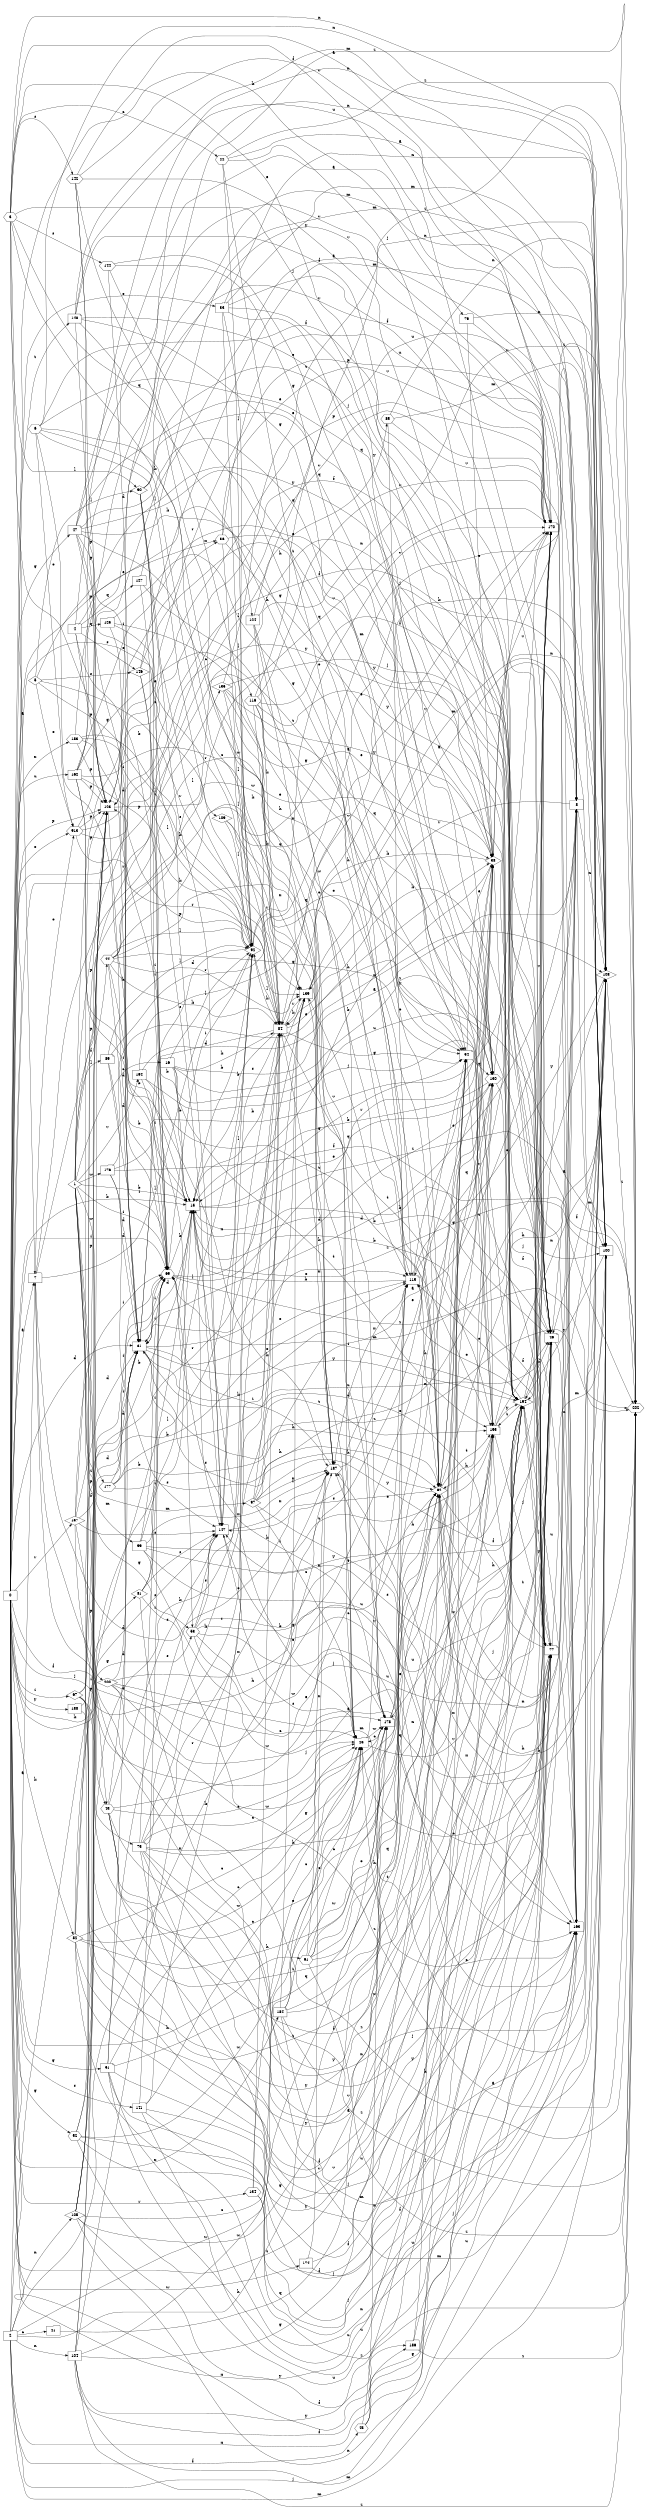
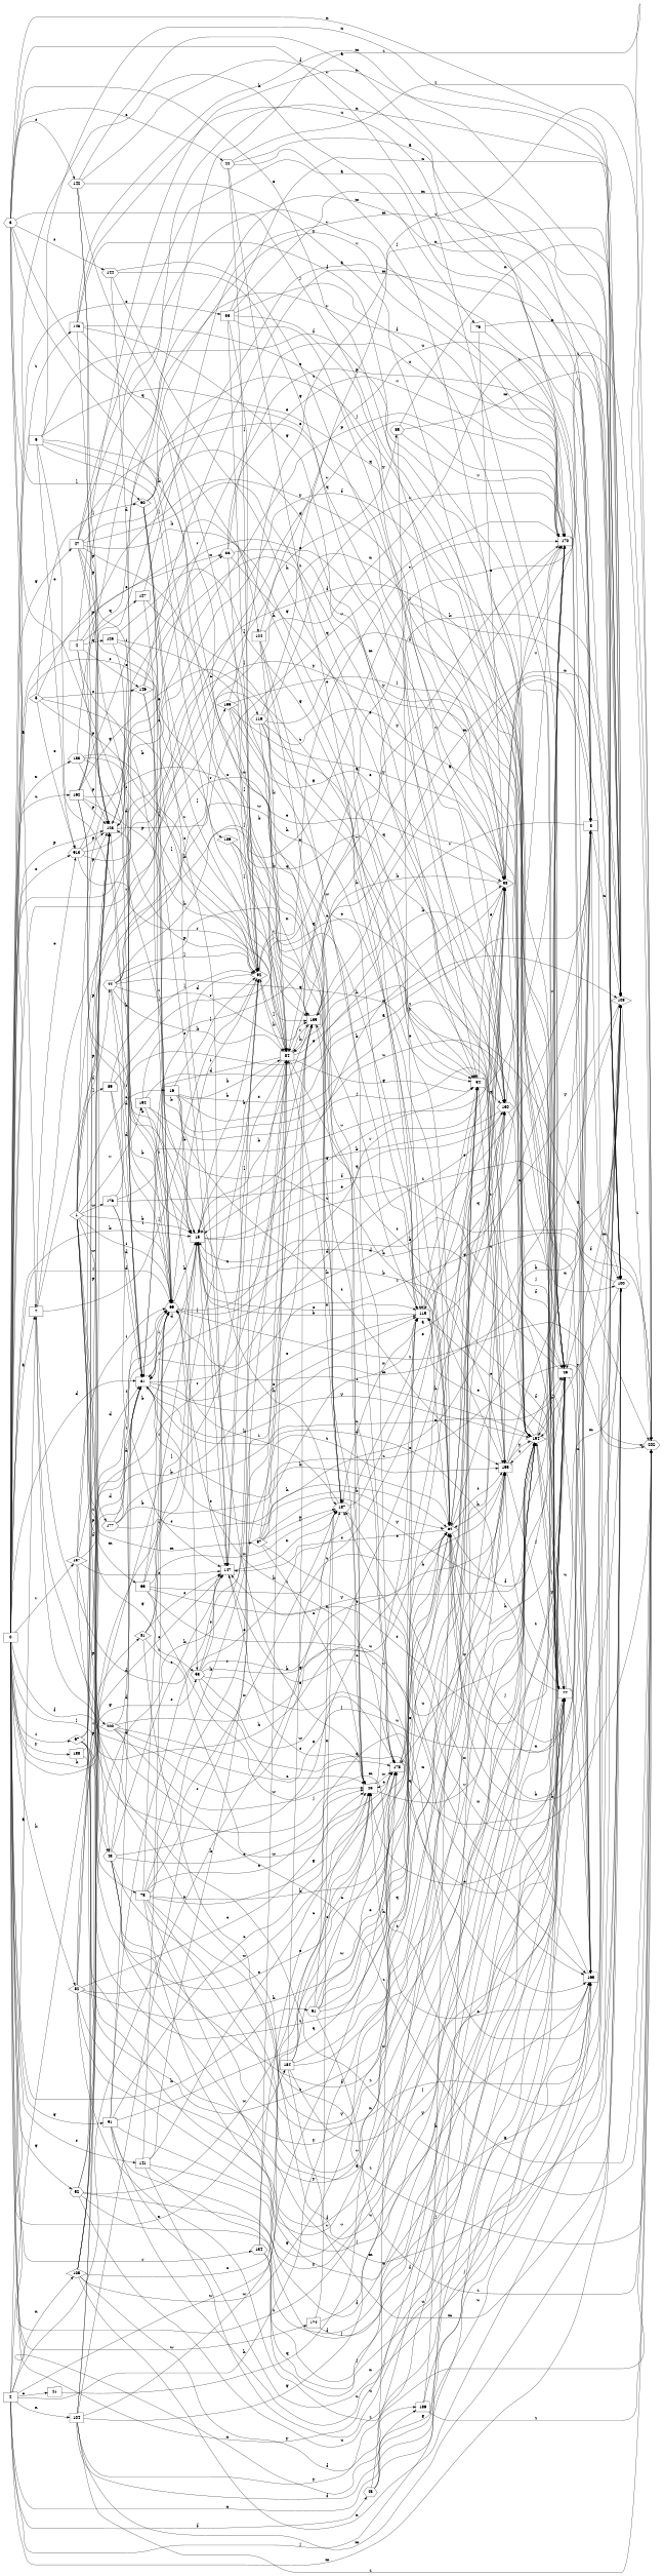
  strict digraph {
    rankdir=LR
    node [shape=folder]
    0
    7
    15
    31
    33
    36 [shape=hexagon]
    43 [shape=hexagon]
    47 [shape=note]
    51 [shape=note]
    52 [shape=hexagon]
    53 [shape=hexagon]
    61 [shape=hexagon]
    67 [shape=diamond]
    69 [shape=hexagon]
    75 [shape=note]
    79
    81 [shape=diamond]
    82 [shape=diamond]
    109 [shape=diamond]
    n20 [label=913 shape=hexagon]
    116 [shape=hexagon]
    123
    134 [shape=hexagon]
    135 [shape=diamond]
    137 [shape=diamond]
    141
    148 [shape=note]
    155 [shape=note]
    162
    174
    183 [shape=hexagon]
    184 [shape=note]
    186
    188
    194 [shape=diamond]
    62 [shape=diamond]
    77 [shape=note]
    38 [shape=diamond]
    92 [shape=diamond]
    115 [shape=note]
    130 [shape=hexagon]
    202 [shape=hexagon]
    147
-   100
+   100 [shape=hexagon]
    46 [shape=note]
    84 [shape=note]
    108 [shape=diamond]
    170 [shape=note]
    163
    23
    8
    178 [shape=note]
    187 [shape=hexagon]
    54 [shape=note]
    139
    1 [shape=diamond]
    16
    44 [shape=hexagon]
    85 [shape=hexagon]
    89 [shape=note]
    97 [shape=diamond]
    99
    164
    176
    177 [shape=hexagon]
    200 [shape=diamond]
    2
    21
    45 [shape=hexagon]
    104
    105 [shape=diamond]
    3 [shape=hexagon]
    22 [shape=hexagon]
    90 [shape=diamond]
    124
    142 [shape=hexagon]
    144 [shape=hexagon]
    4
    125
    127
    146 [shape=diamond]
    5 [shape=diamond]
-   6 [shape=hexagon]
+   6 [shape=note]
    0 -> 7 [label=a]
    0 -> 15 [label=b]
    0 -> 31 [label=d]
    0 -> 33 [label=e]
    0 -> 36 [label=e]
    0 -> 43 [label=f]
    0 -> 47 [label=g]
    0 -> 51 [label=g]
    0 -> 52 [label=g]
    0 -> 53 [label=g]
    0 -> 61 [label=h]
    0 -> 67 [label=i]
    0 -> 69 [label=i]
    0 -> 75 [label=j]
    0 -> 79 [label=k]
    0 -> 81 [label=k]
    0 -> 82 [label=k]
    0 -> 109 [label=o]
    0 -> n20 [label=o]
    0 -> 116 [label=p]
    0 -> 123 [label=p]
    0 -> 134 [label=r]
    0 -> 135 [label=r]
    0 -> 137 [label=r]
    0 -> 141 [label=s]
    0 -> 148 [label=t]
    0 -> 155 [label=t]
    0 -> 162 [label=u]
    0 -> 174 [label=w]
    0 -> 183 [label=x]
    0 -> 184 [label=x]
    0 -> 186 [label=x]
    0 -> 188 [label=y]
    0 -> 194 [label=y]
    7 -> n20 [label=o]
    7 -> 62 [label=h]
    7 -> 77 [label=j]
    7 -> 38 [label=e]
    7 -> 92 [label=l]
    7 -> 115 [label=o]
    7 -> 130 [label=q]
    15 -> 31 [label=d]
    15 -> 115 [label=o]
    15 -> 130 [label=q]
    15 -> 202 [label=z]
    15 -> 147 [label=s]
    31 -> 69 [label=i]
    31 -> 155 [label=t]
    31 -> 194 [label=y]
    31 -> 62 [label=h]
    31 -> 115 [label=o]
    31 -> 202 [label=z]
    31 -> 100 [label=m]
    33 -> 194 [label=y]
    33 -> 92 [label=l]
    33 -> 130 [label=q]
    33 -> 100 [label=m]
    33 -> 46 [label=f]
    33 -> 84 [label=k]
    33 -> 108 [label=n]
    36 -> 194 [label=y]
    36 -> 38 [label=e]
    36 -> 92 [label=l]
    36 -> 170 [label=v]
    36 -> 163 [label=u]
    43 -> 31 [label=d]
    43 -> 38 [label=e]
    43 -> 147 [label=s]
    43 -> 100 [label=m]
    43 -> 46 [label=f]
    43 -> 108 [label=n]
    43 -> 23 [label=c]
    43 -> 8 [label=a]
    47 -> 69 [label=i]
    47 -> 123 [label=p]
    47 -> 155 [label=t]
    47 -> 62 [label=h]
    47 -> 38 [label=e]
    47 -> 130 [label=q]
    47 -> 147 [label=s]
    47 -> 170 [label=v]
    47 -> 8 [label=a]
    47 -> 178 [label=w]
    51 -> 31 [label=d]
    51 -> 77 [label=j]
    51 -> 130 [label=q]
    51 -> 147 [label=s]
    51 -> 108 [label=n]
    51 -> 170 [label=v]
    51 -> 163 [label=u]
    51 -> 23 [label=c]
    52 -> 123 [label=p]
    52 -> 194 [label=y]
    52 -> 46 [label=f]
    52 -> 84 [label=k]
    52 -> 163 [label=u]
    52 -> 178 [label=w]
    53 -> 155 [label=t]
    53 -> 147 [label=s]
    53 -> 84 [label=k]
    53 -> 170 [label=v]
    53 -> 163 [label=u]
    53 -> 23 [label=c]
    53 -> 178 [label=w]
    61 -> 62 [label=h]
    61 -> 38 [label=e]
    61 -> 115 [label=o]
    61 -> 130 [label=q]
    61 -> 202 [label=z]
    61 -> 23 [label=c]
    61 -> 187 [label=x]
    67 -> 69 [label=i]
    67 -> 123 [label=p]
    67 -> 155 [label=t]
    67 -> 194 [label=y]
    67 -> 38 [label=e]
    67 -> 46 [label=f]
    69 -> 15 [label=b]
    69 -> 38 [label=e]
    69 -> 202 [label=z]
    69 -> 54 [label=g]
    75 -> 69 [label=i]
    75 -> 194 [label=y]
    75 -> 62 [label=h]
    75 -> 77 [label=j]
    75 -> 84 [label=k]
    75 -> 108 [label=n]
    75 -> 170 [label=v]
    75 -> 23 [label=c]
    75 -> 187 [label=x]
    75 -> 54 [label=g]
    75 -> 139 [label=r]
    79 -> 38 [label=e]
    79 -> 108 [label=n]
    79 -> 170 [label=v]
    81 -> 15 [label=b]
    81 -> 69 [label=i]
    81 -> 147 [label=s]
    81 -> 163 [label=u]
    81 -> 178 [label=w]
    82 -> 31 [label=d]
    82 -> 69 [label=i]
    82 -> 123 [label=p]
    82 -> 194 [label=y]
    82 -> 62 [label=h]
    82 -> 202 [label=z]
    82 -> 170 [label=v]
    82 -> 23 [label=c]
    82 -> 178 [label=w]
    109 -> 92 [label=l]
    109 -> 187 [label=x]
    109 -> 139 [label=r]
    n20 -> 123 [label=p]
    n20 -> 194 [label=y]
    n20 -> 46 [label=f]
    n20 -> 8 [label=a]
    n20 -> 139 [label=r]
    116 -> 194 [label=y]
    116 -> 62 [label=h]
    116 -> 115 [label=o]
    116 -> 130 [label=q]
    116 -> 46 [label=f]
    116 -> 84 [label=k]
    116 -> 108 [label=n]
    116 -> 170 [label=v]
    123 -> 31 [label=d]
    123 -> 202 [label=z]
    123 -> 46 [label=f]
    123 -> 178 [label=w]
    134 -> 46 [label=f]
    134 -> 84 [label=k]
    134 -> 163 [label=u]
    134 -> 23 [label=c]
    135 -> 194 [label=y]
    135 -> 77 [label=j]
    135 -> 38 [label=e]
    135 -> 92 [label=l]
    135 -> 115 [label=o]
    135 -> 202 [label=z]
    137 -> 31 [label=d]
    137 -> 69 [label=i]
    137 -> 123 [label=p]
    137 -> 38 [label=e]
    137 -> 202 [label=z]
    137 -> 147 [label=s]
    137 -> 139 [label=r]
    141 -> 69 [label=i]
    141 -> 77 [label=j]
    141 -> 46 [label=f]
    141 -> 84 [label=k]
    141 -> 163 [label=u]
    141 -> 23 [label=c]
    148 -> 123 [label=p]
    148 -> 38 [label=e]
    148 -> 100 [label=m]
    148 -> 46 [label=f]
    148 -> 163 [label=u]
    148 -> 54 [label=g]
    148 -> 139 [label=r]
    155 -> 194 [label=y]
    155 -> 62 [label=h]
    155 -> 77 [label=j]
    155 -> 46 [label=f]
    155 -> 108 [label=n]
    162 -> 15 [label=b]
    162 -> 69 [label=i]
    162 -> 123 [label=p]
    162 -> 155 [label=t]
    162 -> 38 [label=e]
    162 -> 84 [label=k]
    162 -> 108 [label=n]
    162 -> 170 [label=v]
    162 -> 23 [label=c]
    174 -> 194 [label=y]
    174 -> 77 [label=j]
    174 -> 187 [label=x]
    183 -> 15 [label=b]
    183 -> 123 [label=p]
    183 -> 92 [label=l]
    183 -> 100 [label=m]
    183 -> 84 [label=k]
    184 -> 155 [label=t]
    184 -> 77 [label=j]
    184 -> 130 [label=q]
    184 -> 100 [label=m]
    184 -> 23 [label=c]
    184 -> 178 [label=w]
    184 -> 139 [label=r]
    186 -> 62 [label=h]
    186 -> 202 [label=z]
    186 -> 8 [label=a]
    188 -> 123 [label=p]
    188 -> 155 [label=t]
    194 -> 69 [label=i]
    194 -> 155 [label=t]
    194 -> 77 [label=j]
    194 -> 115 [label=o]
    194 -> 46 [label=f]
    194 -> 170 [label=v]
    194 -> 163 [label=u]
    194 -> 178 [label=w]
    62 -> 155 [label=t]
    62 -> 77 [label=j]
    62 -> 130 [label=q]
    62 -> 147 [label=s]
    62 -> 46 [label=f]
    62 -> 108 [label=n]
    62 -> 54 [label=g]
    77 -> 15 [label=b]
    77 -> 31 [label=d]
    77 -> 155 [label=t]
    77 -> 194 [label=y]
    77 -> 115 [label=o]
    77 -> 100 [label=m]
    77 -> 23 [label=c]
    38 -> 15 [label=b]
    38 -> 77 [label=j]
    38 -> 202 [label=z]
    38 -> 84 [label=k]
    38 -> 108 [label=n]
    92 -> 15 [label=b]
    92 -> 31 [label=d]
    92 -> 69 [label=i]
    92 -> 123 [label=p]
    92 -> 62 [label=h]
    92 -> 84 [label=k]
    92 -> 170 [label=v]
    115 -> 15 [label=b]
    115 -> 62 [label=h]
    115 -> 38 [label=e]
    115 -> 170 [label=v]
    115 -> 187 [label=x]
    115 -> 139 [label=r]
    130 -> 15 [label=b]
    130 -> 31 [label=d]
    130 -> 46 [label=f]
    130 -> 170 [label=v]
    202 -> 62 [label=h]
    147 -> 92 [label=l]
    147 -> 108 [label=n]
    147 -> 187 [label=x]
    100 -> 15 [label=b]
    100 -> 194 [label=y]
    100 -> 62 [label=h]
    100 -> 187 [label=x]
    46 -> 15 [label=b]
    46 -> 62 [label=h]
    46 -> 147 [label=s]
    46 -> 84 [label=k]
    46 -> 163 [label=u]
    46 -> 8 [label=a]
    84 -> 15 [label=b]
    84 -> 31 [label=d]
    84 -> 155 [label=t]
    84 -> 194 [label=y]
    84 -> 92 [label=l]
    84 -> 147 [label=s]
    84 -> 54 [label=g]
    84 -> 139 [label=r]
    108 -> 62 [label=h]
    108 -> 115 [label=o]
    108 -> 202 [label=z]
    108 -> 46 [label=f]
    108 -> 84 [label=k]
    170 -> 123 [label=p]
    163 -> 23 [label=c]
    163 -> 187 [label=x]
    23 -> 15 [label=b]
    23 -> 115 [label=o]
    23 -> 147 [label=s]
    23 -> 84 [label=k]
    23 -> 170 [label=v]
    23 -> 178 [label=w]
    8 -> 31 [label=d]
    8 -> 123 [label=p]
    8 -> 194 [label=y]
    8 -> 100 [label=m]
    8 -> 108 [label=n]
    8 -> 139 [label=r]
    178 -> 69 [label=i]
    178 -> 62 [label=h]
    178 -> 115 [label=o]
    178 -> 23 [label=c]
    187 -> 69 [label=i]
    187 -> 38 [label=e]
    187 -> 23 [label=c]
    54 -> 155 [label=t]
    54 -> 38 [label=e]
    54 -> 130 [label=q]
    139 -> 15 [label=b]
    139 -> 100 [label=m]
    139 -> 84 [label=k]
    139 -> 170 [label=v]
    139 -> 8 [label=a]
    139 -> 187 [label=x]
    1 -> 15 [label=b]
    1 -> 36 [label=e]
    1 -> 43 [label=f]
    1 -> 53 [label=g]
    1 -> 69 [label=i]
    1 -> 202 [label=z]
    1 -> 170 [label=v]
    1 -> 16 [label=c]
    1 -> 44 [label=f]
    1 -> 85 [label=l]
    1 -> 89 [label=l]
    1 -> 97 [label=m]
    1 -> 99 [label=m]
    1 -> 164 [label=v]
    1 -> 176 [label=w]
    1 -> 177 [label=w]
    1 -> 200 [label=z]
    16 -> 15 [label=b]
    16 -> 155 [label=t]
    16 -> 92 [label=l]
    16 -> 202 [label=z]
    16 -> 84 [label=k]
    16 -> 163 [label=u]
    16 -> 8 [label=a]
    44 -> 31 [label=d]
    44 -> 92 [label=l]
    44 -> 130 [label=q]
    44 -> 100 [label=m]
    44 -> 84 [label=k]
    44 -> 108 [label=n]
    44 -> 170 [label=v]
    44 -> 187 [label=x]
    44 -> 54 [label=g]
    44 -> 139 [label=r]
    85 -> 115 [label=o]
    85 -> 100 [label=m]
    85 -> 108 [label=n]
    85 -> 170 [label=v]
    89 -> 31 [label=d]
    89 -> 69 [label=i]
    89 -> 92 [label=l]
    89 -> 8 [label=a]
    97 -> 194 [label=y]
    97 -> 62 [label=h]
    97 -> 84 [label=k]
    97 -> 108 [label=n]
    97 -> 163 [label=u]
    97 -> 23 [label=c]
    97 -> 8 [label=a]
    97 -> 187 [label=x]
    99 -> 69 [label=i]
    99 -> 155 [label=t]
    99 -> 194 [label=y]
    99 -> 92 [label=l]
    99 -> 163 [label=u]
    99 -> 178 [label=w]
    99 -> 187 [label=x]
    164 -> 69 [label=i]
    164 -> 155 [label=t]
    164 -> 77 [label=j]
    164 -> 108 [label=n]
    164 -> 170 [label=v]
    176 -> 31 [label=d]
    176 -> 38 [label=e]
    176 -> 147 [label=s]
    176 -> 46 [label=f]
    176 -> 170 [label=v]
    177 -> 31 [label=d]
    177 -> 62 [label=h]
    177 -> 115 [label=o]
    177 -> 202 [label=z]
    177 -> 163 [label=u]
    200 -> 31 [label=d]
    200 -> 77 [label=j]
    200 -> 202 [label=z]
    200 -> 100 [label=m]
    200 -> 8 [label=a]
    200 -> 54 [label=g]
    2 -> 7 [label=a]
    2 -> 69 [label=i]
    2 -> 186 [label=x]
    2 -> 62 [label=h]
    2 -> 77 [label=j]
    2 -> 100 [label=m]
    2 -> 178 [label=w]
    2 -> 187 [label=x]
    2 -> 21 [label=c]
    2 -> 45 [label=f]
    2 -> 104 [label=n]
    2 -> 105 [label=n]
    21 -> 130 [label=q]
    45 -> 77 [label=j]
    45 -> 163 [label=u]
    45 -> 178 [label=w]
    45 -> 54 [label=g]
    104 -> 15 [label=b]
    104 -> 123 [label=p]
    104 -> 194 [label=y]
    104 -> 202 [label=z]
    104 -> 100 [label=m]
    104 -> 46 [label=f]
    104 -> 178 [label=w]
    104 -> 54 [label=g]
    104 -> 139 [label=r]
    105 -> 15 [label=b]
    105 -> 123 [label=p]
    105 -> 92 [label=l]
    105 -> 147 [label=s]
    105 -> 46 [label=f]
    105 -> 108 [label=n]
    105 -> 23 [label=c]
    105 -> 54 [label=g]
    3 -> 7 [label=a]
    3 -> 53 [label=g]
    3 -> 77 [label=j]
    3 -> 38 [label=e]
    3 -> 46 [label=f]
    3 -> 84 [label=k]
    3 -> 108 [label=n]
    3 -> 22 [label=c]
    3 -> 90 [label=l]
    3 -> 124 [label=q]
    3 -> 142 [label=s]
    3 -> 144 [label=s]
    22 -> 77 [label=j]
    22 -> 92 [label=l]
    22 -> 115 [label=o]
    22 -> 202 [label=z]
    22 -> 8 [label=a]
    90 -> 15 [label=b]
    90 -> 69 [label=i]
    90 -> 77 [label=j]
    90 -> 92 [label=l]
    90 -> 130 [label=q]
    90 -> 147 [label=s]
    90 -> 170 [label=v]
    124 -> 77 [label=j]
    124 -> 84 [label=k]
    124 -> 163 [label=u]
    124 -> 178 [label=w]
    124 -> 187 [label=x]
    142 -> 69 [label=i]
    142 -> 123 [label=p]
    142 -> 194 [label=y]
    142 -> 170 [label=v]
    142 -> 8 [label=a]
    142 -> 187 [label=x]
    144 -> 31 [label=d]
    144 -> 155 [label=t]
    144 -> 62 [label=h]
    144 -> 54 [label=g]
    4 -> 15 [label=b]
    4 -> 123 [label=p]
    4 -> 108 [label=n]
    4 -> 54 [label=g]
    4 -> 125 [label=q]
    4 -> 127 [label=q]
    4 -> 146 [label=s]
    125 -> 31 [label=d]
    125 -> 62 [label=h]
    125 -> 54 [label=g]
    125 -> 139 [label=r]
    127 -> 69 [label=i]
    127 -> 100 [label=m]
    127 -> 54 [label=g]
    146 -> 69 [label=i]
    146 -> 130 [label=q]
    146 -> 147 [label=s]
    146 -> 100 [label=m]
    5 -> n20 [label=o]
    5 -> 194 [label=y]
    5 -> 92 [label=l]
    5 -> 139 [label=r]
    5 -> 90 [label=l]
    5 -> 146 [label=s]
    6 -> 15 [label=b]
    6 -> n20 [label=o]
    6 -> 38 [label=e]
    6 -> 92 [label=l]
    6 -> 46 [label=f]
    6 -> 84 [label=k]
    6 -> 108 [label=n]
    6 -> 23 [label=c]
  }
